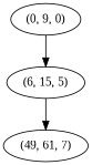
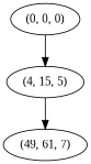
  digraph {
    fontname="Liberation Serif"
    node [fontname="Liberation Serif"]
    edge [fontname="Liberation Serif"]
-   "(0, 0, 0)" [label="(0, 9, 0)"]
-   "(6, 15, 5)"
+   "(0, 0, 0)"
+   "(6, 15, 5)" [label="(4, 15, 5)"]
    "(49, 61, 7)"
    "(0, 0, 0)" -> "(6, 15, 5)"
    "(6, 15, 5)" -> "(49, 61, 7)"
  }
